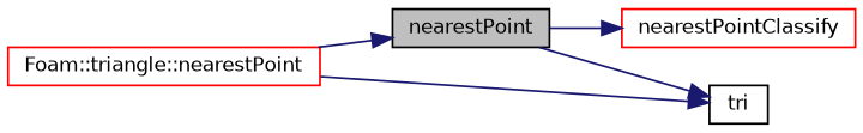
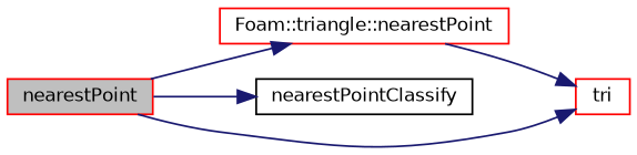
  digraph {
    rankdir=LR
    node [color=black fontname=Helvetica fontsize=10 shape=record]
    edge [color=midnightblue fontname=Helvetica fontsize=10 labelfontname=Helvetica labelfontsize=10 style=solid]
-   n1 [fillcolor=grey75 fontcolor=black height=0.2 label=nearestPoint style=filled width=0.4]
+   n1 [color=red fillcolor=grey75 fontcolor=black height=0.2 label=nearestPoint style=filled width=0.4]
    n2 [color=red height=0.2 label="Foam::triangle::nearestPoint" width=0.4]
-   n3 [color=red height=0.2 label=nearestPointClassify width=0.4]
-   n4 [height=0.2 label=tri width=0.4]
-   n2 -> n1
+   n3 [height=0.2 label=nearestPointClassify width=0.4]
+   n4 [color=red height=0.2 label=tri width=0.4]
+   n1 -> n2
    n1 -> n3
    n1 -> n4
    n2 -> n4
  }
